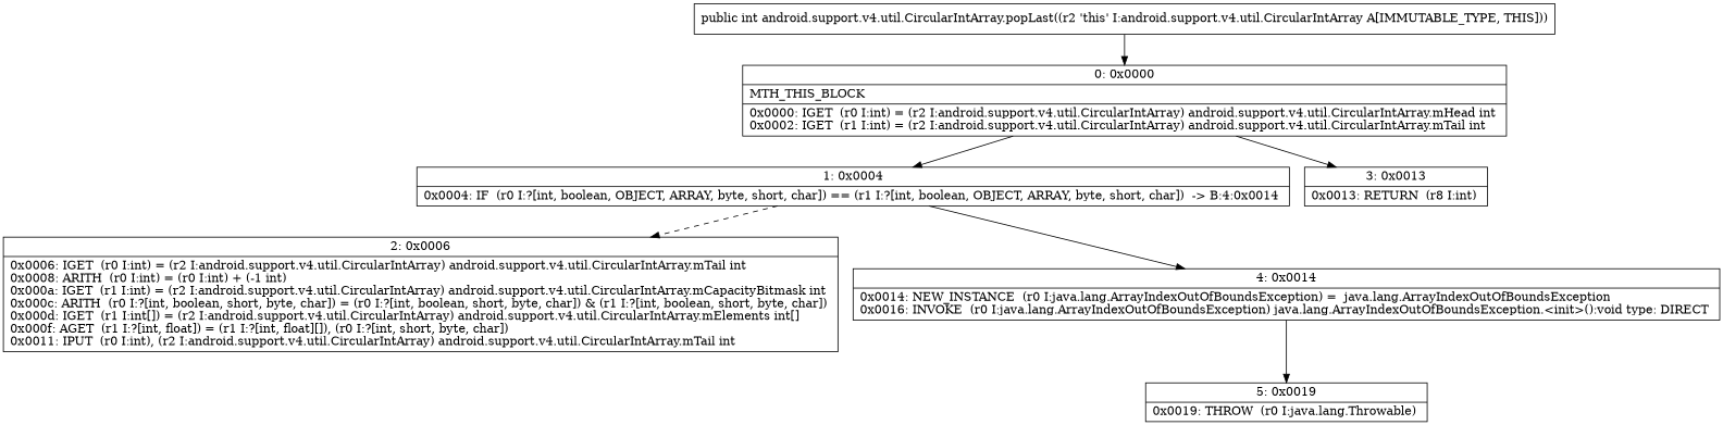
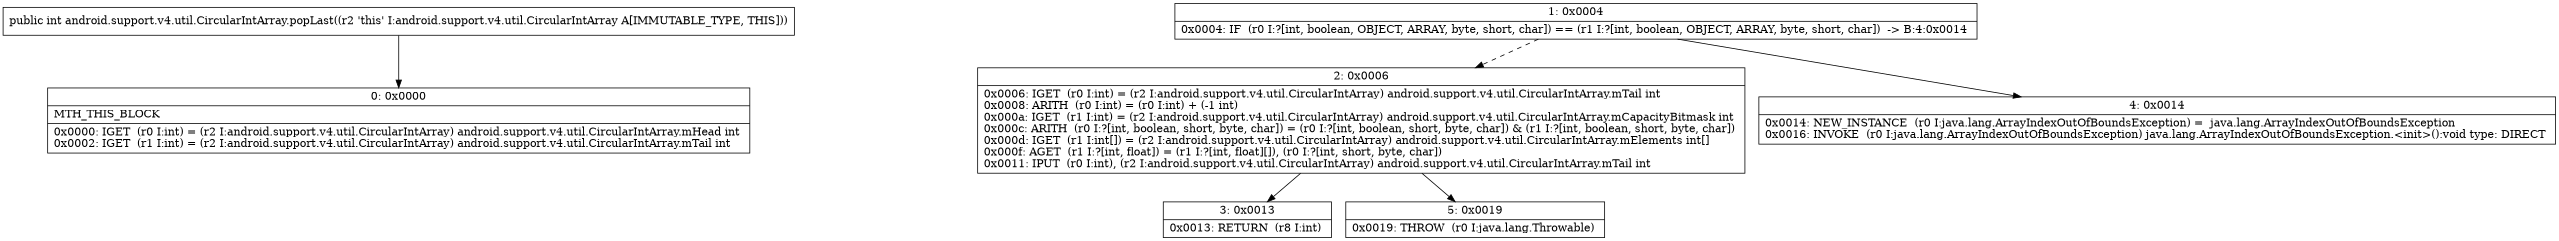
  digraph {
    node [shape=record]
    n1 [label="{0\:\ 0x0000|MTH_THIS_BLOCK\l|0x0000: IGET  (r0 I:int) = (r2 I:android.support.v4.util.CircularIntArray) android.support.v4.util.CircularIntArray.mHead int \l0x0002: IGET  (r1 I:int) = (r2 I:android.support.v4.util.CircularIntArray) android.support.v4.util.CircularIntArray.mTail int \l}"]
    n2 [label="{1\:\ 0x0004|0x0004: IF  (r0 I:?[int, boolean, OBJECT, ARRAY, byte, short, char]) == (r1 I:?[int, boolean, OBJECT, ARRAY, byte, short, char])  \-\> B:4:0x0014 \l}"]
    n3 [label="{2\:\ 0x0006|0x0006: IGET  (r0 I:int) = (r2 I:android.support.v4.util.CircularIntArray) android.support.v4.util.CircularIntArray.mTail int \l0x0008: ARITH  (r0 I:int) = (r0 I:int) + (\-1 int) \l0x000a: IGET  (r1 I:int) = (r2 I:android.support.v4.util.CircularIntArray) android.support.v4.util.CircularIntArray.mCapacityBitmask int \l0x000c: ARITH  (r0 I:?[int, boolean, short, byte, char]) = (r0 I:?[int, boolean, short, byte, char]) & (r1 I:?[int, boolean, short, byte, char]) \l0x000d: IGET  (r1 I:int[]) = (r2 I:android.support.v4.util.CircularIntArray) android.support.v4.util.CircularIntArray.mElements int[] \l0x000f: AGET  (r1 I:?[int, float]) = (r1 I:?[int, float][]), (r0 I:?[int, short, byte, char]) \l0x0011: IPUT  (r0 I:int), (r2 I:android.support.v4.util.CircularIntArray) android.support.v4.util.CircularIntArray.mTail int \l}"]
    n4 [label="{4\:\ 0x0014|0x0014: NEW_INSTANCE  (r0 I:java.lang.ArrayIndexOutOfBoundsException) =  java.lang.ArrayIndexOutOfBoundsException \l0x0016: INVOKE  (r0 I:java.lang.ArrayIndexOutOfBoundsException) java.lang.ArrayIndexOutOfBoundsException.\<init\>():void type: DIRECT \l}"]
    n5 [label="{3\:\ 0x0013|0x0013: RETURN  (r8 I:int) \l}"]
    n6 [label="{5\:\ 0x0019|0x0019: THROW  (r0 I:java.lang.Throwable) \l}"]
    n7 [label="{public int android.support.v4.util.CircularIntArray.popLast((r2 'this' I:android.support.v4.util.CircularIntArray A[IMMUTABLE_TYPE, THIS])) }"]
-   n1 -> n2
    n2 -> n3 [style=dashed]
    n2 -> n4
-   n1 -> n5
-   n4 -> n6
+   n3 -> n5
+   n3 -> n6
    n7 -> n1
  }
